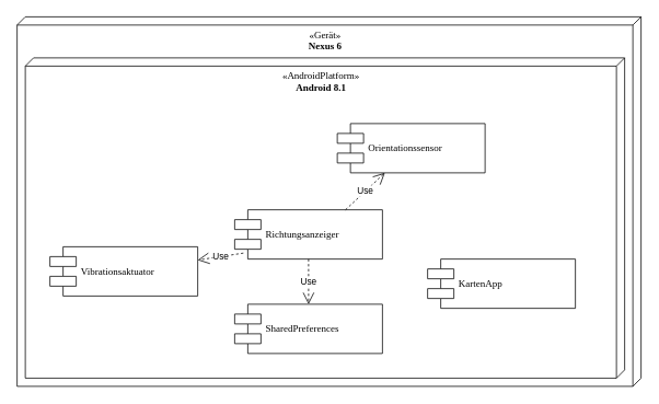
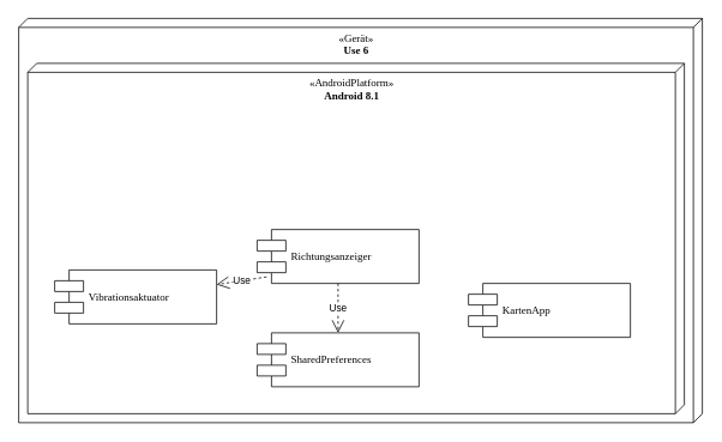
  <mxCell id="0" />
  <mxCell id="1" parent="0" />
- <mxCell id="2" value="&lt;div align=&quot;center&quot;&gt;«Gerät»&lt;br&gt;&lt;/div&gt;&lt;div align=&quot;center&quot;&gt;&lt;b&gt;Nexus 6&lt;/b&gt;&lt;br&gt;&lt;/div&gt;" style="verticalAlign=top;align=center;spacingTop=8;spacingLeft=2;spacingRight=12;shape=cube;size=10;direction=south;fontStyle=0;html=1;rounded=0;shadow=0;comic=0;labelBackgroundColor=none;strokeWidth=1;fontFamily=Verdana;fontSize=12" parent="1" vertex="1"><mxGeometry x="20" y="20" width="760" height="450" as="geometry" /></mxCell>
+ <mxCell id="2" value="&lt;div align=&quot;center&quot;&gt;«Gerät»&lt;br&gt;&lt;/div&gt;&lt;div align=&quot;center&quot;&gt;&lt;b&gt;Use 6&lt;/b&gt;&lt;br&gt;&lt;/div&gt;" style="verticalAlign=top;align=center;spacingTop=8;spacingLeft=2;spacingRight=12;shape=cube;size=10;direction=south;fontStyle=0;html=1;rounded=0;shadow=0;comic=0;labelBackgroundColor=none;strokeWidth=1;fontFamily=Verdana;fontSize=12" parent="1" vertex="1"><mxGeometry x="20" y="20" width="760" height="450" as="geometry" /></mxCell>
  <mxCell id="3" value="&lt;div align=&quot;center&quot;&gt;«AndroidPlatform»&lt;br&gt;&lt;/div&gt;&lt;div align=&quot;center&quot;&gt;&lt;b&gt;Android 8.1&lt;/b&gt;&lt;br&gt;&lt;/div&gt;" style="verticalAlign=top;align=center;spacingTop=8;spacingLeft=2;spacingRight=12;shape=cube;size=10;direction=south;fontStyle=0;html=1;rounded=0;shadow=0;comic=0;labelBackgroundColor=none;strokeWidth=1;fontFamily=Verdana;fontSize=12" vertex="1" parent="1"><mxGeometry x="30" y="70" width="730" height="390" as="geometry" /></mxCell>
  <mxCell id="4" value="Richtungsanzeiger" style="shape=component;align=left;spacingLeft=36;rounded=0;shadow=0;comic=0;labelBackgroundColor=none;strokeWidth=1;fontFamily=Verdana;fontSize=12;html=1;" vertex="1" parent="1"><mxGeometry x="285" y="255" width="180" height="60" as="geometry" /></mxCell>
- <mxCell id="5" value="Orientationssensor" style="shape=component;align=left;spacingLeft=36;rounded=0;shadow=0;comic=0;labelBackgroundColor=none;strokeWidth=1;fontFamily=Verdana;fontSize=12;html=1;" vertex="1" parent="1"><mxGeometry x="410" y="150" width="180" height="60" as="geometry" /></mxCell>
  <mxCell id="6" value="Vibrationsaktuator" style="shape=component;align=left;spacingLeft=36;rounded=0;shadow=0;comic=0;labelBackgroundColor=none;strokeWidth=1;fontFamily=Verdana;fontSize=12;html=1;" vertex="1" parent="1"><mxGeometry x="60" y="300" width="180" height="60" as="geometry" /></mxCell>
  <mxCell id="7" value="KartenApp" style="shape=component;align=left;spacingLeft=36;rounded=0;shadow=0;comic=0;labelBackgroundColor=none;strokeWidth=1;fontFamily=Verdana;fontSize=12;html=1;" vertex="1" parent="1"><mxGeometry x="520" y="315" width="180" height="60" as="geometry" /></mxCell>
  <mxCell id="8" value="SharedPreferences" style="shape=component;align=left;spacingLeft=36;rounded=0;shadow=0;comic=0;labelBackgroundColor=none;strokeWidth=1;fontFamily=Verdana;fontSize=12;html=1;" vertex="1" parent="1"><mxGeometry x="285" y="370" width="180" height="60" as="geometry" /></mxCell>
- <mxCell id="9" value="Use" style="endArrow=open;endSize=12;dashed=1;html=1;exitX=0.75;exitY=0;exitDx=0;exitDy=0;" edge="1" parent="1" source="4" target="5"><mxGeometry width="160" relative="1" as="geometry"><mxPoint x="339" y="265" as="sourcePoint" /><mxPoint x="270" y="220" as="targetPoint" /></mxGeometry></mxCell>
  <mxCell id="10" value="Use" style="endArrow=open;endSize=12;dashed=1;html=1;exitX=0.059;exitY=0.879;exitDx=0;exitDy=0;exitPerimeter=0;" edge="1" parent="1" source="4" target="6"><mxGeometry width="160" relative="1" as="geometry"><mxPoint x="359" y="285" as="sourcePoint" /><mxPoint x="290" y="240" as="targetPoint" /></mxGeometry></mxCell>
  <mxCell id="11" value="Use" style="endArrow=open;endSize=12;dashed=1;html=1;entryX=0.5;entryY=0;entryDx=0;entryDy=0;exitX=0.5;exitY=1;exitDx=0;exitDy=0;" edge="1" parent="1" source="4" target="8"><mxGeometry width="160" relative="1" as="geometry"><mxPoint x="369" y="295" as="sourcePoint" /><mxPoint x="300" y="250" as="targetPoint" /></mxGeometry></mxCell>
